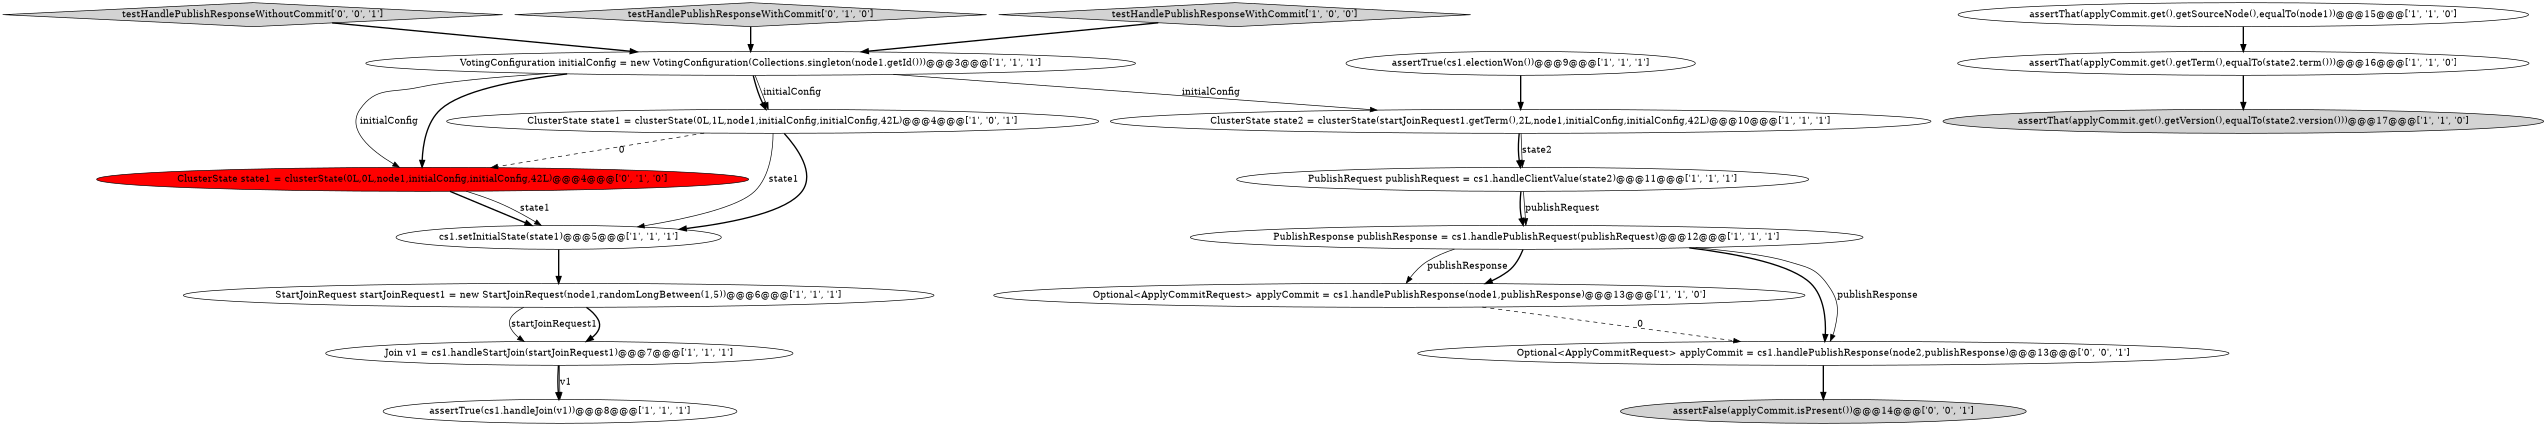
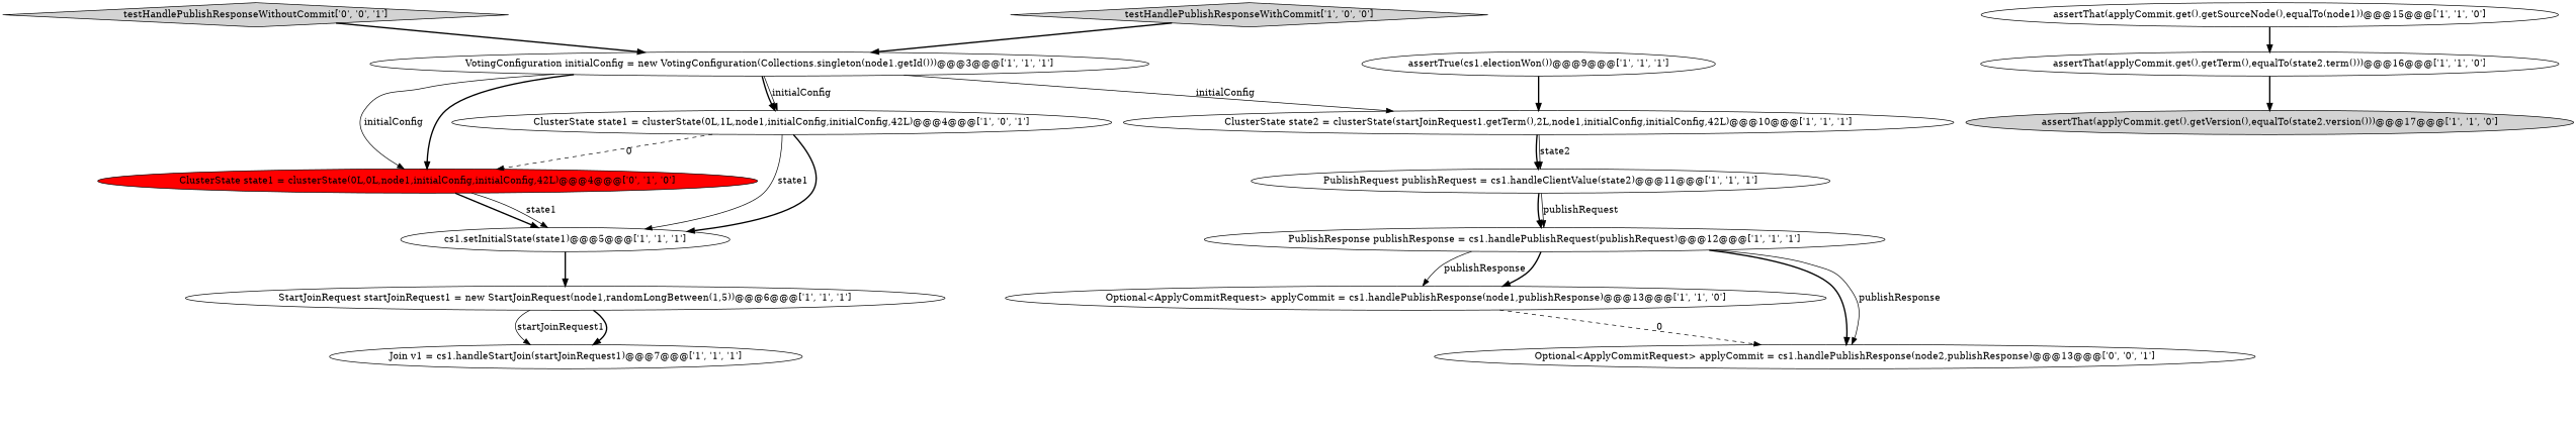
  digraph {
    node [fillcolor=white shape=ellipse style=filled]
    edge [style=bold]
-   n1 [fillcolor=lightgray label="assertFalse(applyCommit.isPresent())@@@14@@@['0', '0', '1']"]
    n2 [label="PublishRequest publishRequest = cs1.handleClientValue(state2)@@@11@@@['1', '1', '1']"]
    n3 [label="PublishResponse publishResponse = cs1.handlePublishRequest(publishRequest)@@@12@@@['1', '1', '1']"]
    n4 [label="Optional<ApplyCommitRequest> applyCommit = cs1.handlePublishResponse(node1,publishResponse)@@@13@@@['1', '1', '0']"]
    n5 [label="Optional<ApplyCommitRequest> applyCommit = cs1.handlePublishResponse(node2,publishResponse)@@@13@@@['0', '0', '1']"]
    n6 [fillcolor=red label="ClusterState state1 = clusterState(0L,0L,node1,initialConfig,initialConfig,42L)@@@4@@@['0', '1', '0']"]
    n7 [label="cs1.setInitialState(state1)@@@5@@@['1', '1', '1']"]
    n8 [label="StartJoinRequest startJoinRequest1 = new StartJoinRequest(node1,randomLongBetween(1,5))@@@6@@@['1', '1', '1']"]
    n9 [fillcolor=lightgray label="testHandlePublishResponseWithoutCommit['0', '0', '1']" shape=diamond]
    n10 [label="VotingConfiguration initialConfig = new VotingConfiguration(Collections.singleton(node1.getId()))@@@3@@@['1', '1', '1']"]
    n11 [label="ClusterState state1 = clusterState(0L,1L,node1,initialConfig,initialConfig,42L)@@@4@@@['1', '0', '1']"]
    n12 [label="ClusterState state2 = clusterState(startJoinRequest1.getTerm(),2L,node1,initialConfig,initialConfig,42L)@@@10@@@['1', '1', '1']"]
    n13 [label="Join v1 = cs1.handleStartJoin(startJoinRequest1)@@@7@@@['1', '1', '1']"]
-   n14 [label="assertTrue(cs1.handleJoin(v1))@@@8@@@['1', '1', '1']"]
    n15 [label="assertTrue(cs1.electionWon())@@@9@@@['1', '1', '1']"]
-   n16 [fillcolor=lightgray label="testHandlePublishResponseWithCommit['0', '1', '0']" shape=diamond]
    n17 [fillcolor=lightgray label="testHandlePublishResponseWithCommit['1', '0', '0']" shape=diamond]
    n18 [label="assertThat(applyCommit.get().getTerm(),equalTo(state2.term()))@@@16@@@['1', '1', '0']"]
    n19 [fillcolor=lightgray label="assertThat(applyCommit.get().getVersion(),equalTo(state2.version()))@@@17@@@['1', '1', '0']"]
    n20 [label="assertThat(applyCommit.get().getSourceNode(),equalTo(node1))@@@15@@@['1', '1', '0']"]
    n2 -> n3
    n2 -> n3 [label=publishRequest style=solid]
    n3 -> n4 [label=publishResponse style=solid]
    n3 -> n4
    n3 -> n5
    n3 -> n5 [label=publishResponse style=solid]
    n4 -> n5 [label=0 style=dashed]
-   n5 -> n1
    n6 -> n7
    n6 -> n7 [label=state1 style=solid]
    n7 -> n8
    n8 -> n13 [label=startJoinRequest1 style=solid]
    n8 -> n13
    n9 -> n10
    n10 -> n6 [label=initialConfig style=solid]
    n10 -> n6
    n10 -> n11
    n10 -> n11 [label=initialConfig style=solid]
    n10 -> n12 [label=initialConfig style=solid]
    n11 -> n6 [label=0 style=dashed]
    n11 -> n7 [label=state1 style=solid]
    n11 -> n7
    n12 -> n2
    n12 -> n2 [label=state2 style=solid]
-   n13 -> n14
-   n13 -> n14 [label=v1 style=solid]
    n15 -> n12
-   n16 -> n10
    n17 -> n10
    n18 -> n19
    n20 -> n18
  }
